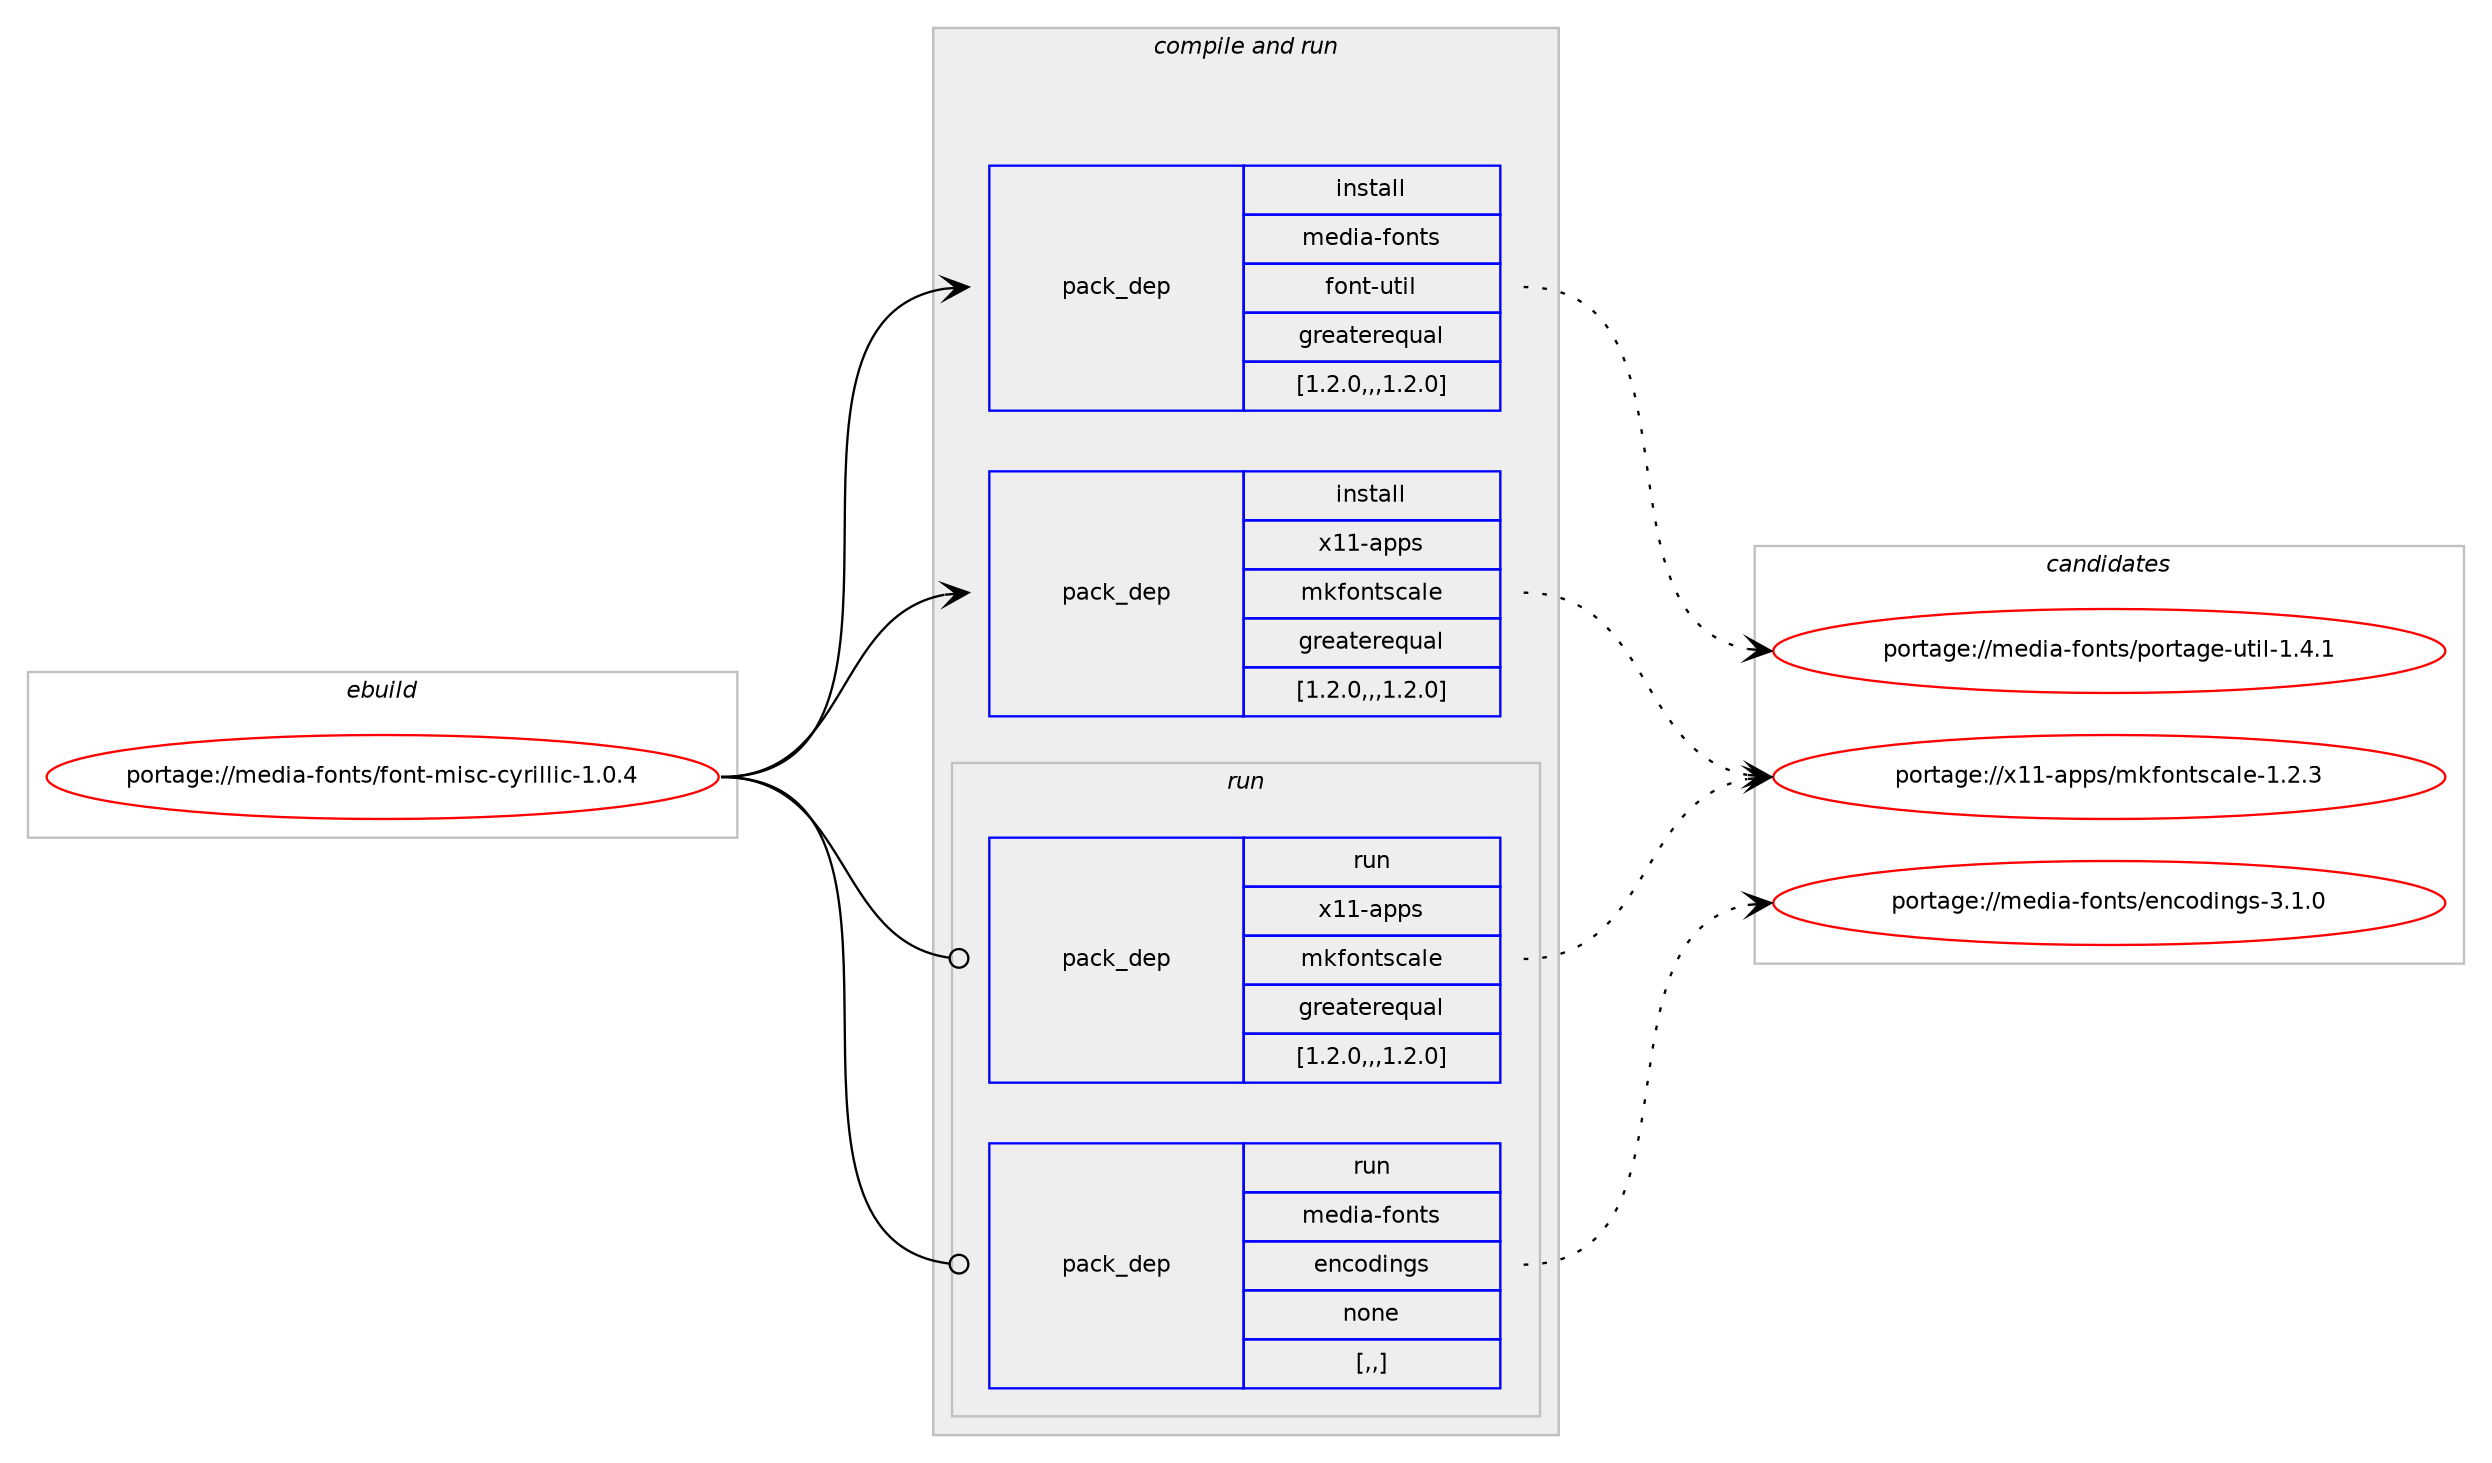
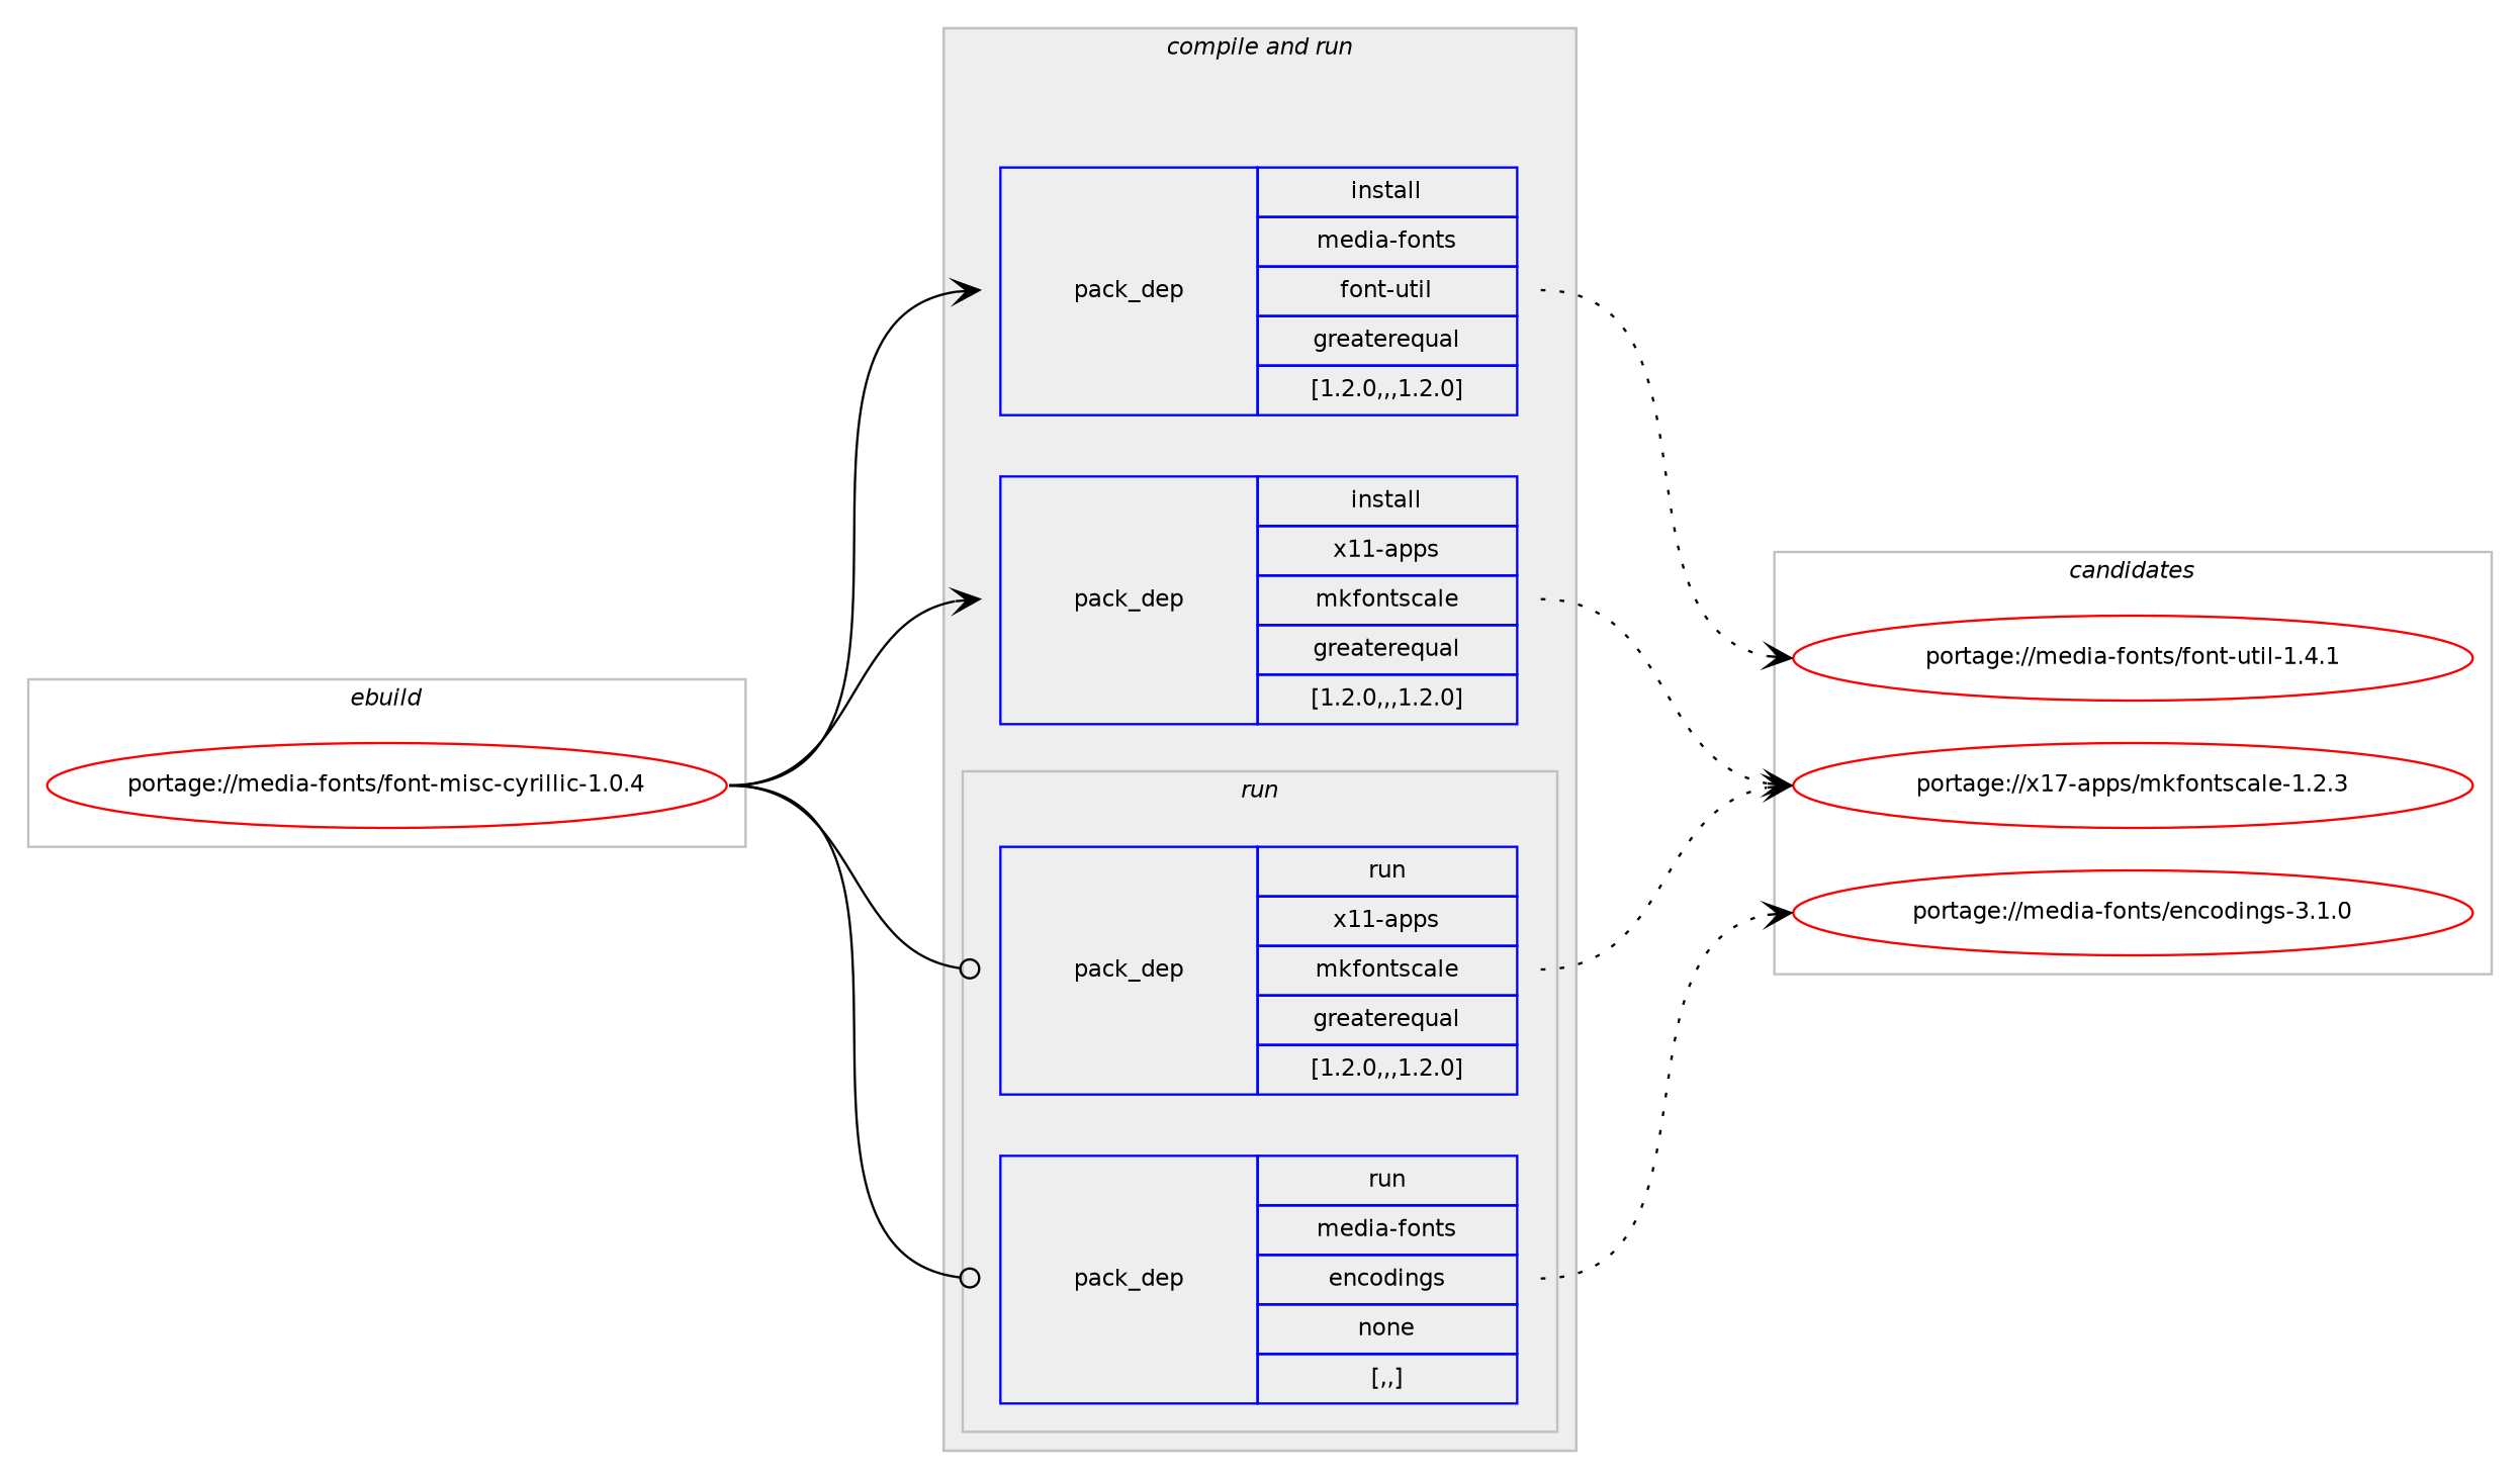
  digraph {
    compound=true
    concentrate=true
    fontname=Helvetica
    fontsize=10
    newrank=true
    rankdir=LR
    ranksep=1.5
    node [color=red fontname=Helvetica fontsize=10]
    edge [arrowhead=vee headport=w style=solid tailport=e weight=20]
    n1 [label="portage://media-fonts/font-misc-cyrillic-1.0.4" width=4]
    n2 [color=blue label=<<TABLE BORDER="0" CELLBORDER="1" CELLSPACING="0" CELLPADDING="4" WIDTH="220"><TR><TD ROWSPAN="6" CELLPADDING="30">pack_dep</TD></TR><TR><TD WIDTH="110">install</TD></TR><TR><TD>media-fonts</TD></TR><TR><TD>font-util</TD></TR><TR><TD>greaterequal</TD></TR><TR><TD>[1.2.0,,,1.2.0]</TD></TR></TABLE>> shape=none]
    n3 [color=blue label=<<TABLE BORDER="0" CELLBORDER="1" CELLSPACING="0" CELLPADDING="4" WIDTH="220"><TR><TD ROWSPAN="6" CELLPADDING="30">pack_dep</TD></TR><TR><TD WIDTH="110">install</TD></TR><TR><TD>x11-apps</TD></TR><TR><TD>mkfontscale</TD></TR><TR><TD>greaterequal</TD></TR><TR><TD>[1.2.0,,,1.2.0]</TD></TR></TABLE>> shape=none]
    n4 [color=blue label=<<TABLE BORDER="0" CELLBORDER="1" CELLSPACING="0" CELLPADDING="4" WIDTH="220"><TR><TD ROWSPAN="6" CELLPADDING="30">pack_dep</TD></TR><TR><TD WIDTH="110">run</TD></TR><TR><TD>media-fonts</TD></TR><TR><TD>encodings</TD></TR><TR><TD>none</TD></TR><TR><TD>[,,]</TD></TR></TABLE>> shape=none]
    n5 [color=blue label=<<TABLE BORDER="0" CELLBORDER="1" CELLSPACING="0" CELLPADDING="4" WIDTH="220"><TR><TD ROWSPAN="6" CELLPADDING="30">pack_dep</TD></TR><TR><TD WIDTH="110">run</TD></TR><TR><TD>x11-apps</TD></TR><TR><TD>mkfontscale</TD></TR><TR><TD>greaterequal</TD></TR><TR><TD>[1.2.0,,,1.2.0]</TD></TR></TABLE>> shape=none]
-   n6 [label="portage://media-fonts/portage-util-1.4.1" width=4]
-   n7 [label="portage://x11-apps/mkfontscale-1.2.3" width=4]
+   n6 [label="portage://media-fonts/font-util-1.4.1" width=4]
+   n7 [label="portage://x17-apps/mkfontscale-1.2.3" width=4]
    n8 [label="portage://media-fonts/encodings-3.1.0" width=4]
    subgraph cluster_1 {
      color=gray
      label=<<i>ebuild</i>>
      n1
    }
    subgraph cluster_2 {
      color=gray
      label=<<i>dependencies</i>>
      subgraph cluster_3 {
        color=gray
        fillcolor="#eeeeee"
        label=<<i>compile</i>>
        style=filled
        subgraph sub_4 {
          color=gray
          fillcolor="#eeeeee"
          label=<<i>compile</i>>
          style=filled
          n2
        }
        subgraph sub_5 {
          color=gray
          fillcolor="#eeeeee"
          label=<<i>compile</i>>
          style=filled
          n3
        }
      }
      subgraph cluster_6 {
        color=gray
        fillcolor="#eeeeee"
        label=<<i>compile and run</i>>
        style=filled
      }
      subgraph cluster_7 {
        color=gray
        fillcolor="#eeeeee"
        label=<<i>run</i>>
        style=filled
        subgraph sub_8 {
          color=gray
          fillcolor="#eeeeee"
          label=<<i>run</i>>
          style=filled
          n4
        }
        subgraph sub_9 {
          color=gray
          fillcolor="#eeeeee"
          label=<<i>run</i>>
          style=filled
          n5
        }
      }
    }
    subgraph cluster_10 {
      color=gray
      label=<<i>candidates</i>>
      rank=same
      subgraph sub_11 {
        color=black
        label=<<i>candidates</i>>
        nodesep=1
        rank=same
        n6
      }
      subgraph sub_12 {
        color=black
        label=<<i>candidates</i>>
        nodesep=1
        rank=same
        n7
      }
      subgraph sub_13 {
        color=black
        label=<<i>candidates</i>>
        nodesep=1
        rank=same
        n8
      }
      subgraph sub_14 {
        color=black
        label=<<i>candidates</i>>
        nodesep=1
        rank=same
        n7
      }
    }
    n1 -> n2
    n1 -> n3
    n1 -> n4 [arrowhead=odot]
    n1 -> n5 [arrowhead=odot]
    n2 -> n6 [style=dotted weight=100]
    n3 -> n7 [style=dotted weight=100]
    n4 -> n8 [style=dotted weight=100]
    n5 -> n7 [style=dotted weight=100]
  }
